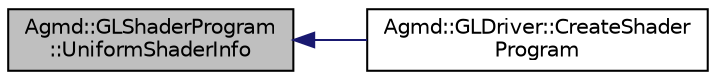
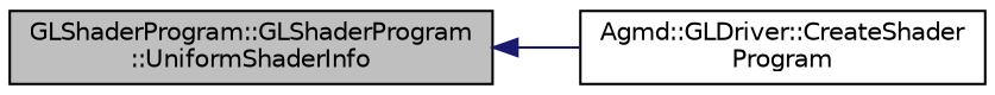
  digraph {
    rankdir=LR
    node [color=black fontname=Helvetica fontsize=10 shape=record style=filled]
-   n1 [fillcolor=grey75 fontcolor=black height=0.2 label="Agmd::GLShaderProgram\l::UniformShaderInfo" width=0.4]
+   n1 [fillcolor=grey75 fontcolor=black height=0.2 label="GLShaderProgram::GLShaderProgram\l::UniformShaderInfo" width=0.4]
    n2 [fillcolor=white height=0.2 label="Agmd::GLDriver::CreateShader\lProgram" width=0.4]
    n1 -> n2 [color=midnightblue dir=back fontname=Helvetica fontsize=10 labelfontname=Helvetica labelfontsize=10 style=solid]
  }
